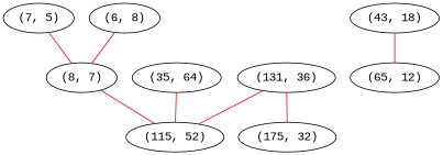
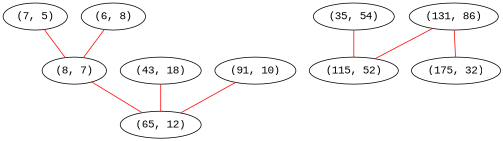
  graph {
    fontname="Liberation Mono"
    node [fontname="Liberation Mono"]
    edge [color=red fontname="Liberation Mono" weight=1]
    "(7, 5)"
    "(8, 7)"
    "(6, 8)"
    "(65, 12)"
-   "(35, 54)" [label="(35, 64)"]
+   "(35, 54)"
    "(115, 52)"
    "(43, 18)"
-   "(131, 36)"
+   "(131, 36)" [label="(131, 86)"]
    "(175, 32)"
+   "(91, 10)"
    "(7, 5)" -- "(8, 7)"
-   "(8, 7)" -- "(115, 52)"
+   "(8, 7)" -- "(65, 12)"
    "(6, 8)" -- "(8, 7)"
    "(35, 54)" -- "(115, 52)"
    "(43, 18)" -- "(65, 12)"
    "(131, 36)" -- "(115, 52)"
    "(131, 36)" -- "(175, 32)"
+   "(91, 10)" -- "(65, 12)"
  }
